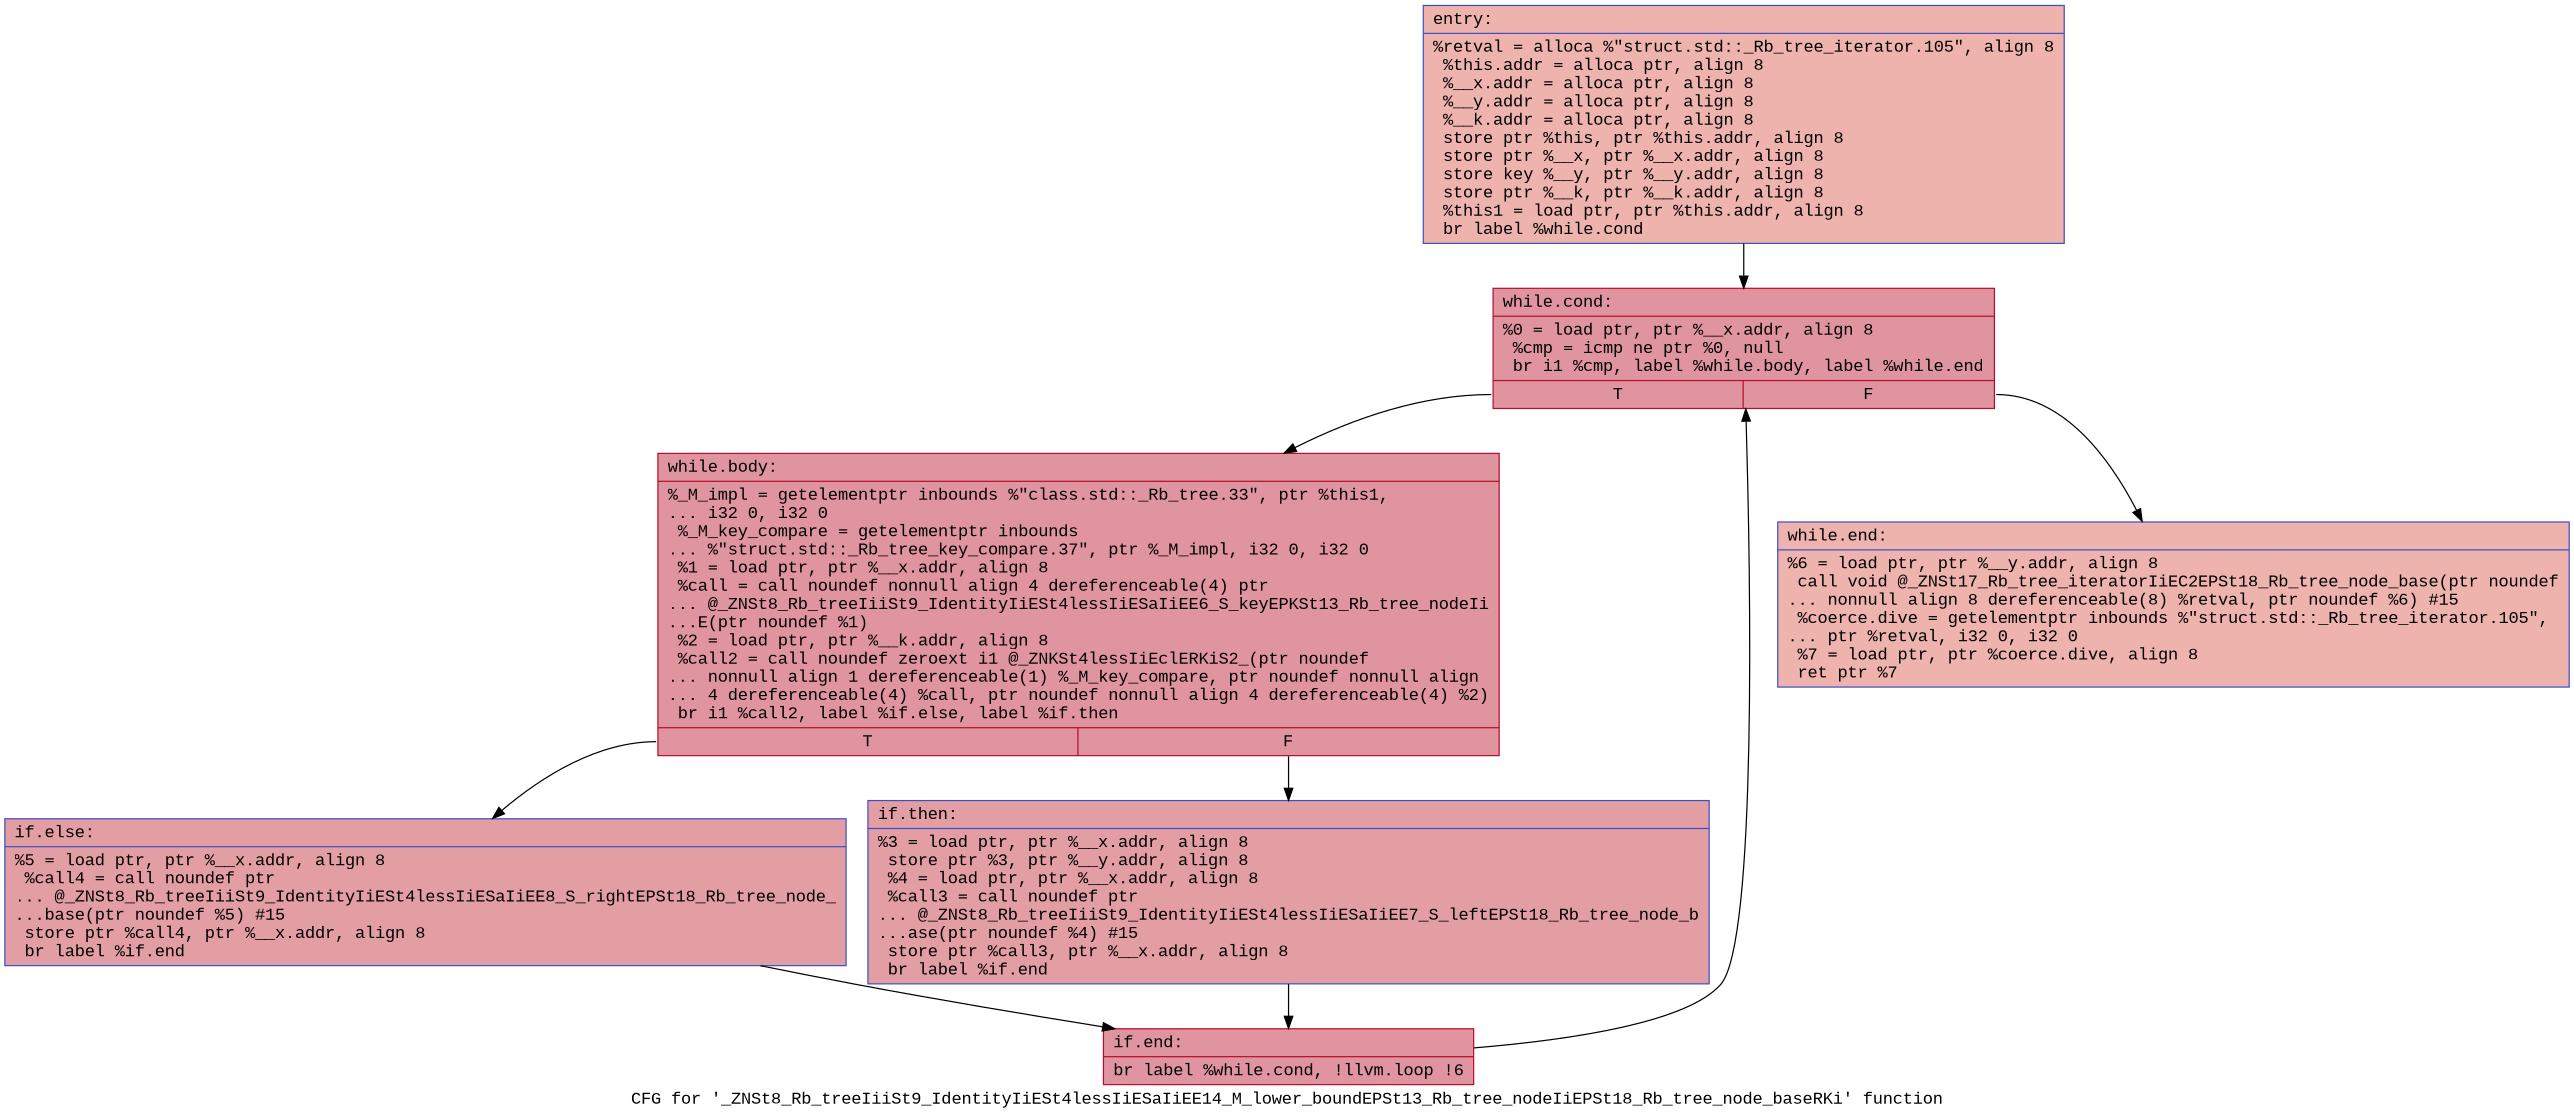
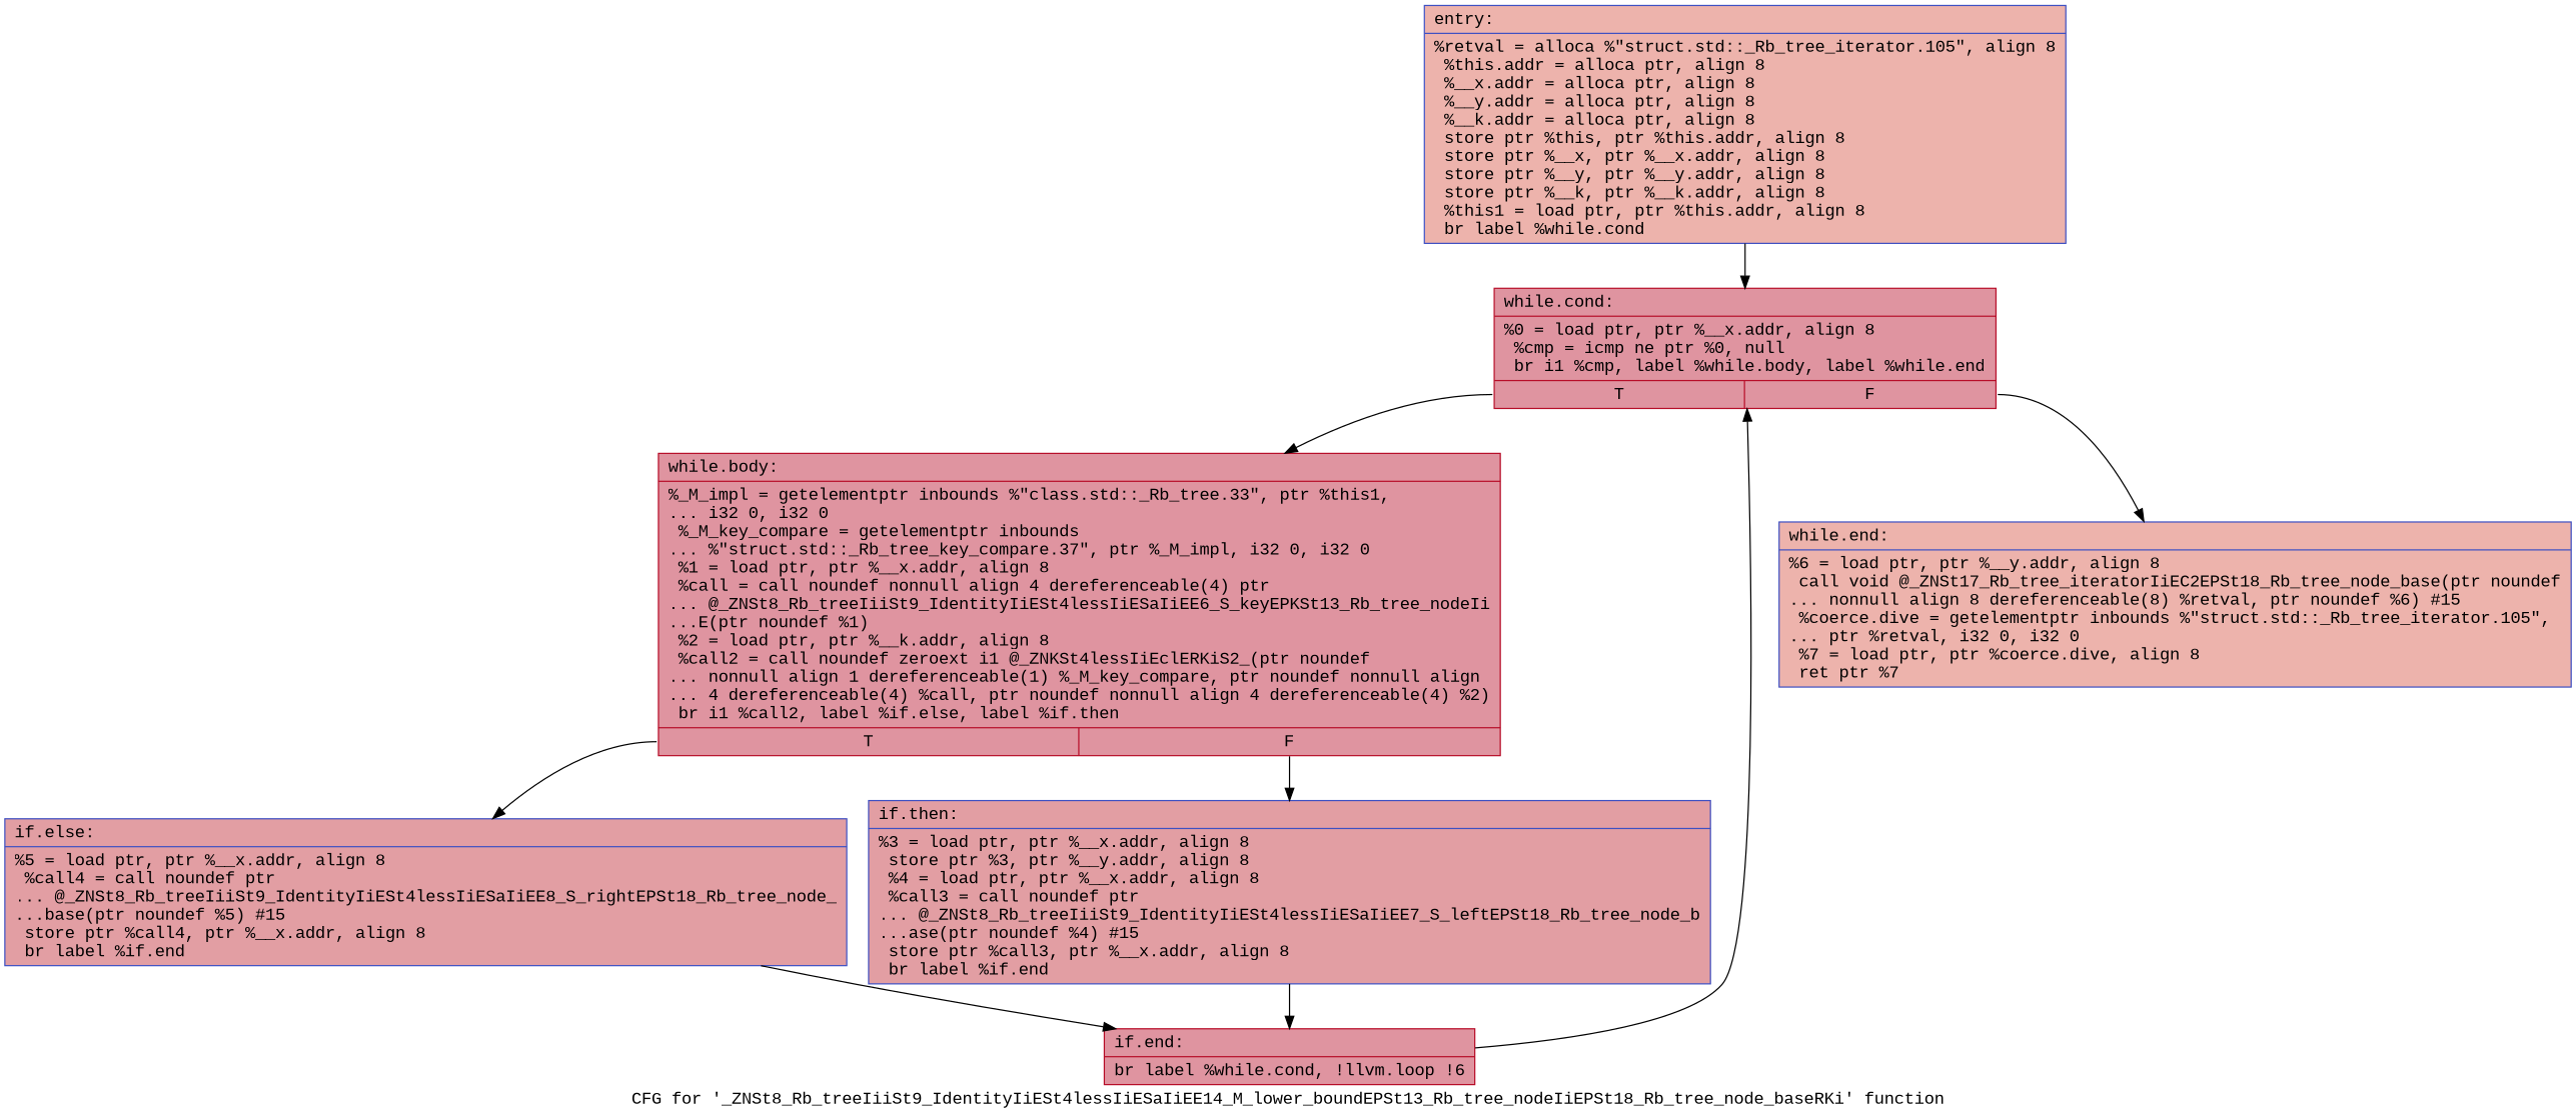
  digraph {
    label="CFG for '_ZNSt8_Rb_treeIiiSt9_IdentityIiESt4lessIiESaIiEE14_M_lower_boundEPSt13_Rb_tree_nodeIiEPSt18_Rb_tree_node_baseRKi' function"
    fontname="Liberation Mono"
    node [color="#3d50c3ff" fillcolor="#b70d2870" fontname="Liberation Mono" shape=record style=filled]
    edge [fontname="Liberation Mono"]
-   n1 [fillcolor="#d6524470" label="{entry:\l|  %retval = alloca %\"struct.std::_Rb_tree_iterator.105\", align 8\l  %this.addr = alloca ptr, align 8\l  %__x.addr = alloca ptr, align 8\l  %__y.addr = alloca ptr, align 8\l  %__k.addr = alloca ptr, align 8\l  store ptr %this, ptr %this.addr, align 8\l  store ptr %__x, ptr %__x.addr, align 8\l  store key %__y, ptr %__y.addr, align 8\l  store ptr %__k, ptr %__k.addr, align 8\l  %this1 = load ptr, ptr %this.addr, align 8\l  br label %while.cond\l}"]
+   n1 [fillcolor="#d6524470" label="{entry:\l|  %retval = alloca %\"struct.std::_Rb_tree_iterator.105\", align 8\l  %this.addr = alloca ptr, align 8\l  %__x.addr = alloca ptr, align 8\l  %__y.addr = alloca ptr, align 8\l  %__k.addr = alloca ptr, align 8\l  store ptr %this, ptr %this.addr, align 8\l  store ptr %__x, ptr %__x.addr, align 8\l  store ptr %__y, ptr %__y.addr, align 8\l  store ptr %__k, ptr %__k.addr, align 8\l  %this1 = load ptr, ptr %this.addr, align 8\l  br label %while.cond\l}"]
    n2 [color="#b70d28ff" label="{while.cond:\l|  %0 = load ptr, ptr %__x.addr, align 8\l  %cmp = icmp ne ptr %0, null\l  br i1 %cmp, label %while.body, label %while.end\l|{<s0>T|<s1>F}}"]
    n3 [color="#b70d28ff" label="{while.body:\l|  %_M_impl = getelementptr inbounds %\"class.std::_Rb_tree.33\", ptr %this1,\l... i32 0, i32 0\l  %_M_key_compare = getelementptr inbounds\l... %\"struct.std::_Rb_tree_key_compare.37\", ptr %_M_impl, i32 0, i32 0\l  %1 = load ptr, ptr %__x.addr, align 8\l  %call = call noundef nonnull align 4 dereferenceable(4) ptr\l... @_ZNSt8_Rb_treeIiiSt9_IdentityIiESt4lessIiESaIiEE6_S_keyEPKSt13_Rb_tree_nodeIi\l...E(ptr noundef %1)\l  %2 = load ptr, ptr %__k.addr, align 8\l  %call2 = call noundef zeroext i1 @_ZNKSt4lessIiEclERKiS2_(ptr noundef\l... nonnull align 1 dereferenceable(1) %_M_key_compare, ptr noundef nonnull align\l... 4 dereferenceable(4) %call, ptr noundef nonnull align 4 dereferenceable(4) %2)\l  br i1 %call2, label %if.else, label %if.then\l|{<s0>T|<s1>F}}"]
    n4 [fillcolor="#d6524470" label="{while.end:\l|  %6 = load ptr, ptr %__y.addr, align 8\l  call void @_ZNSt17_Rb_tree_iteratorIiEC2EPSt18_Rb_tree_node_base(ptr noundef\l... nonnull align 8 dereferenceable(8) %retval, ptr noundef %6) #15\l  %coerce.dive = getelementptr inbounds %\"struct.std::_Rb_tree_iterator.105\",\l... ptr %retval, i32 0, i32 0\l  %7 = load ptr, ptr %coerce.dive, align 8\l  ret ptr %7\l}"]
    n5 [fillcolor="#be242e70" label="{if.else:\l|  %5 = load ptr, ptr %__x.addr, align 8\l  %call4 = call noundef ptr\l... @_ZNSt8_Rb_treeIiiSt9_IdentityIiESt4lessIiESaIiEE8_S_rightEPSt18_Rb_tree_node_\l...base(ptr noundef %5) #15\l  store ptr %call4, ptr %__x.addr, align 8\l  br label %if.end\l}"]
    n6 [fillcolor="#be242e70" label="{if.then:\l|  %3 = load ptr, ptr %__x.addr, align 8\l  store ptr %3, ptr %__y.addr, align 8\l  %4 = load ptr, ptr %__x.addr, align 8\l  %call3 = call noundef ptr\l... @_ZNSt8_Rb_treeIiiSt9_IdentityIiESt4lessIiESaIiEE7_S_leftEPSt18_Rb_tree_node_b\l...ase(ptr noundef %4) #15\l  store ptr %call3, ptr %__x.addr, align 8\l  br label %if.end\l}"]
    n7 [color="#b70d28ff" label="{if.end:\l|  br label %while.cond, !llvm.loop !6\l}"]
    n1 -> n2
    n2 -> n3 [tailport=s0]
    n2 -> n4 [tailport=s1]
    n3 -> n5 [tailport=s0]
    n3 -> n6 [tailport=s1]
    n5 -> n7
    n6 -> n7
    n7 -> n2
  }
